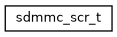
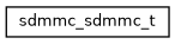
  digraph {
    rankdir=TB
-   n1 [color=black fillcolor=white fontname=Helvetica fontsize=10 height=0.2 label=sdmmc_scr_t shape=record style=filled width=0.4]
+   n1 [color=black fillcolor=white fontname=Helvetica fontsize=10 height=0.2 label=sdmmc_sdmmc_t shape=record style=filled width=0.4]
  }
